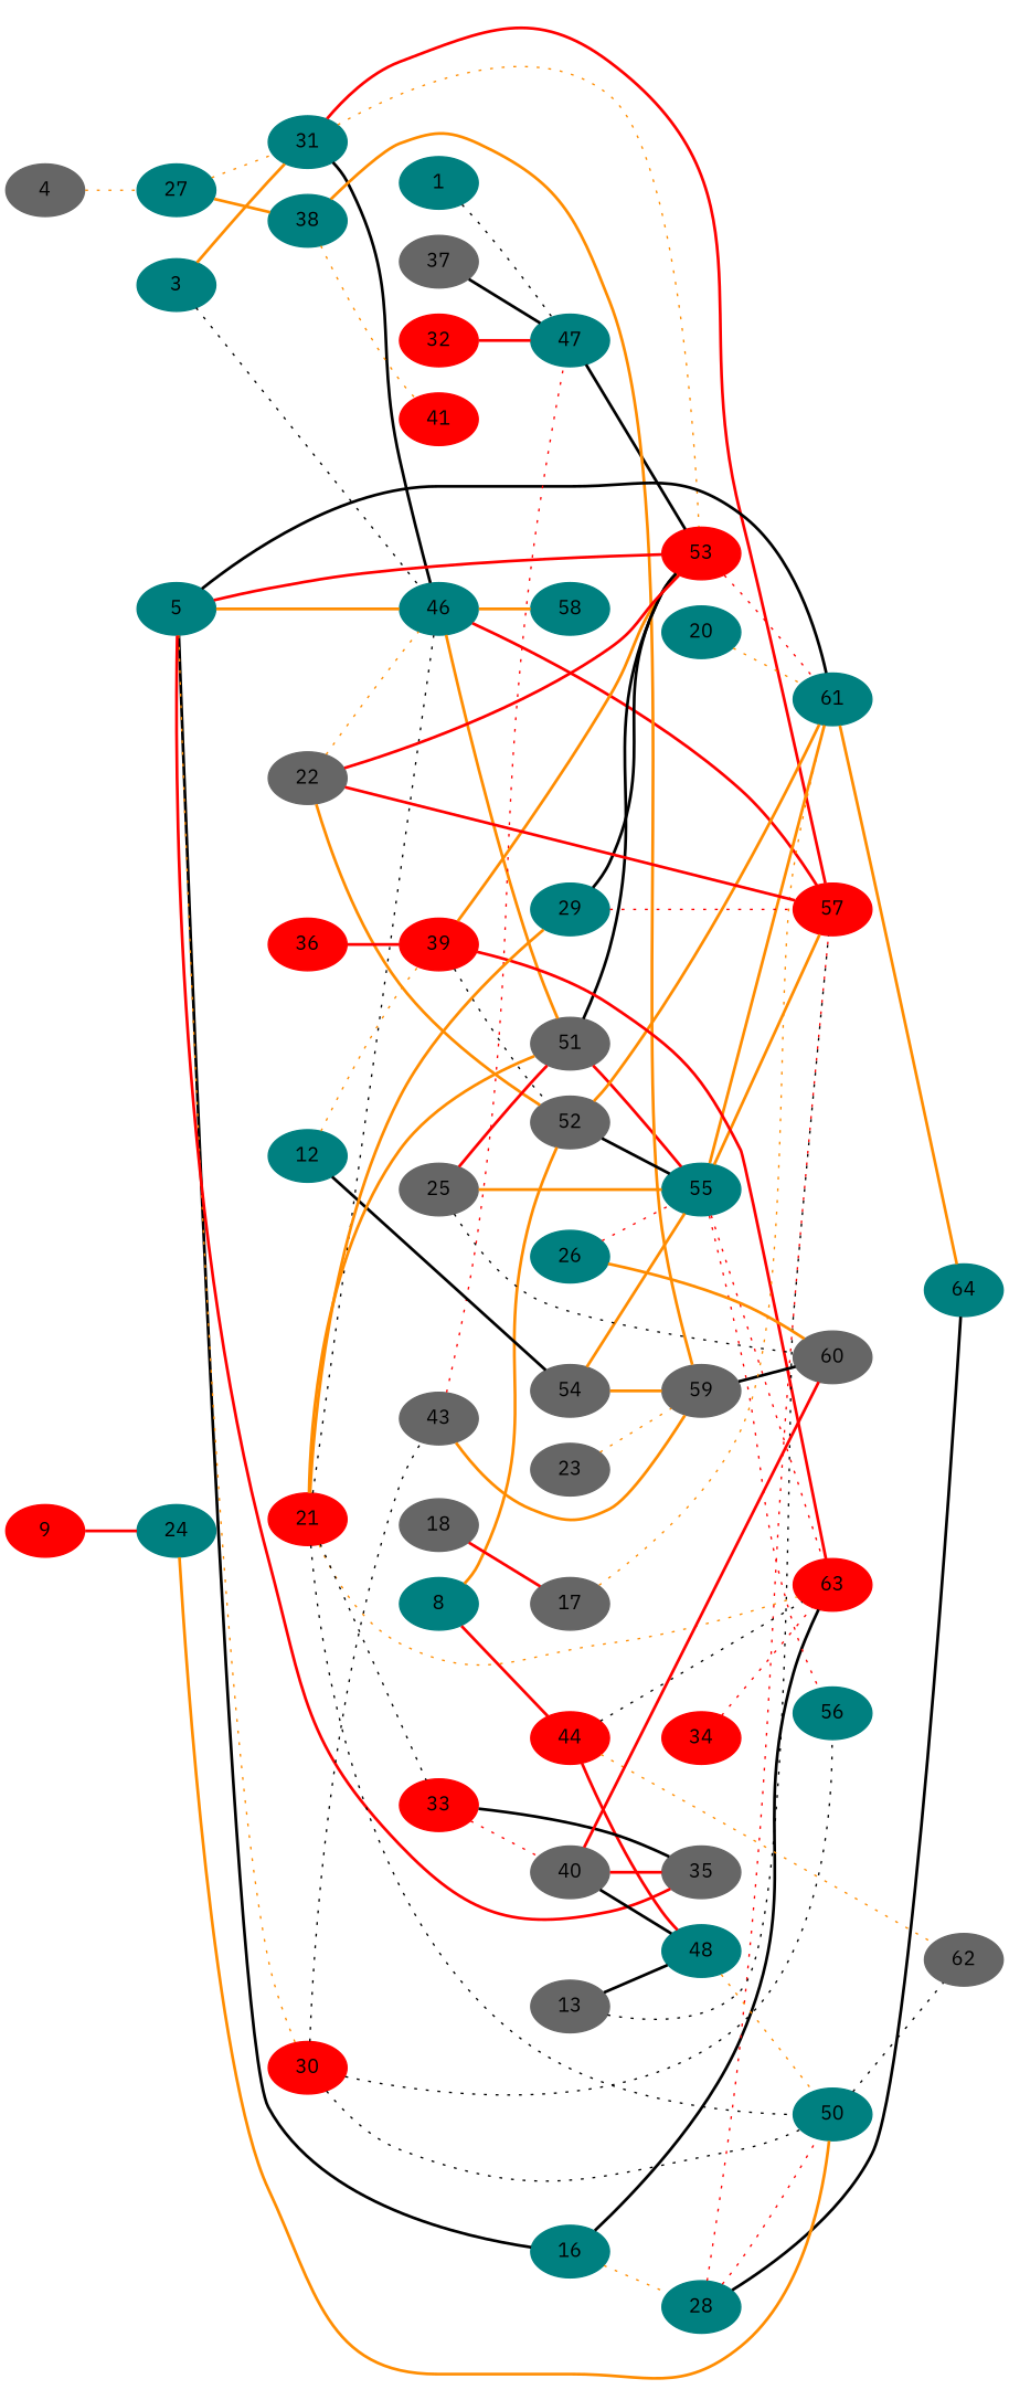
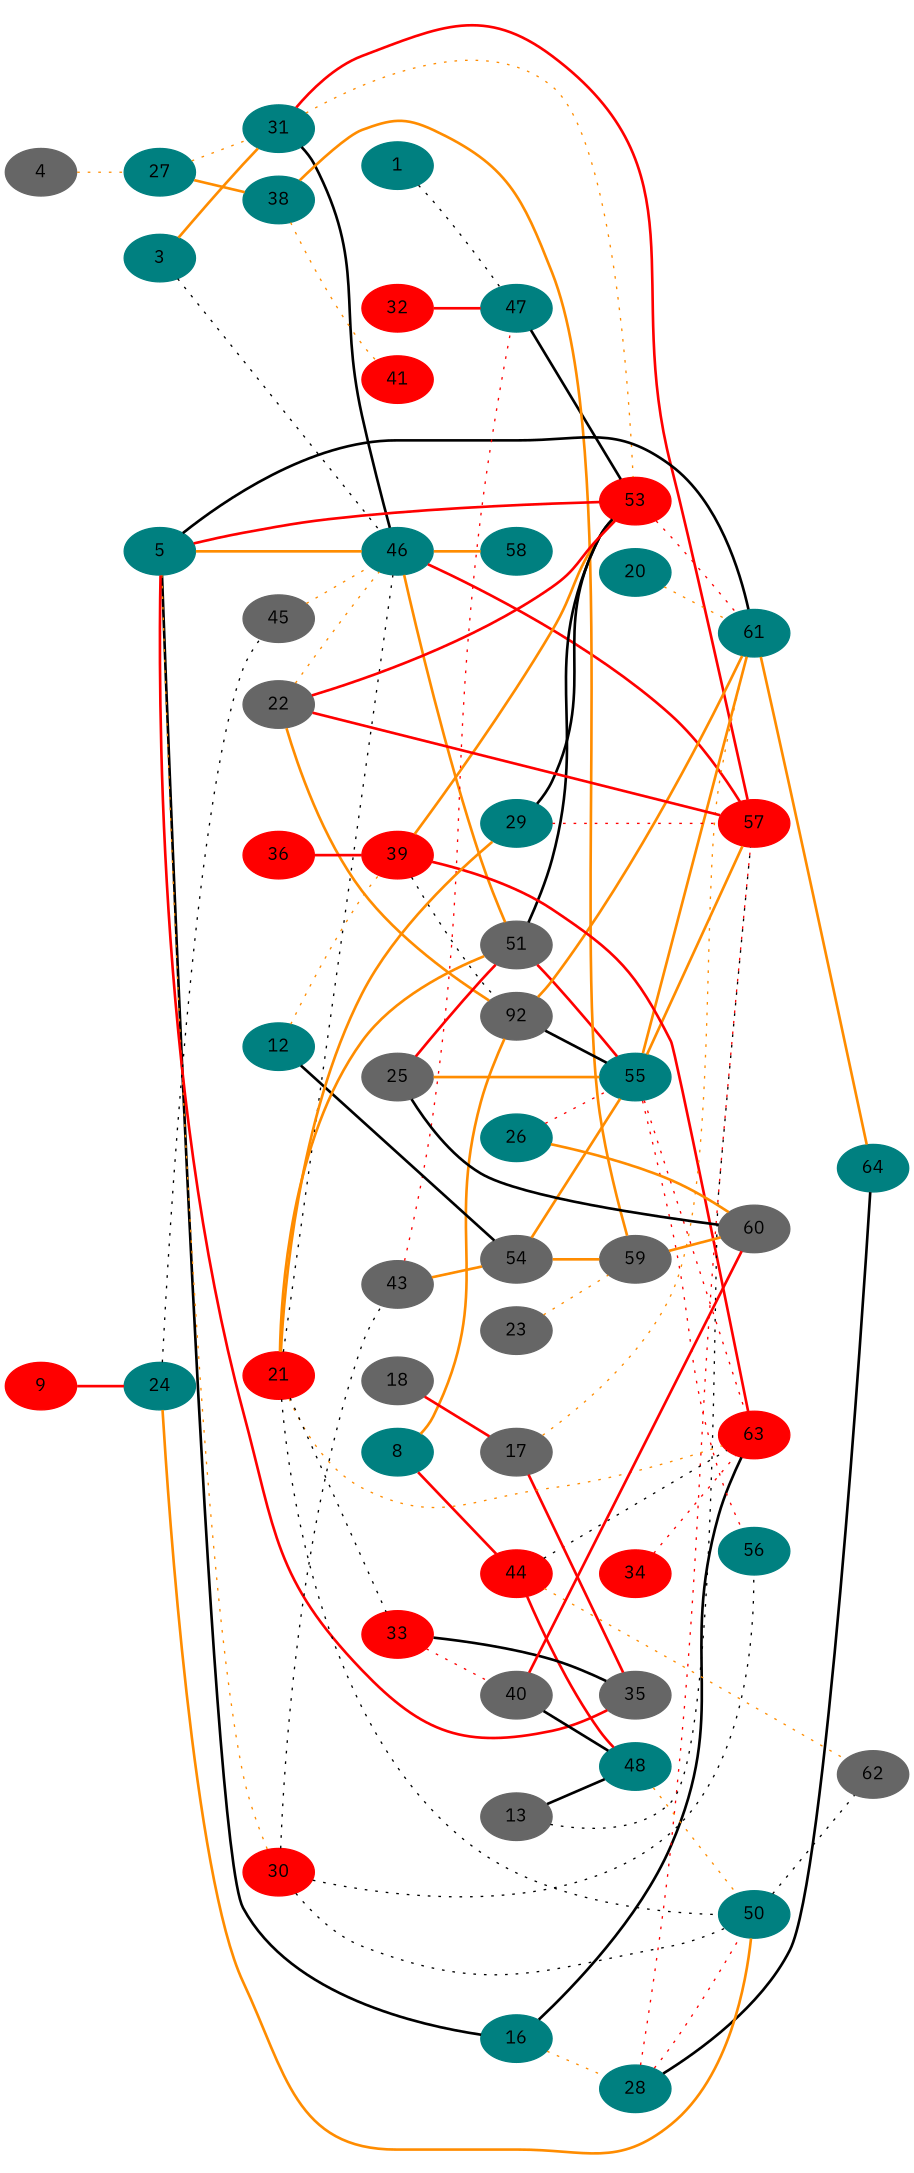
  graph {
    fontname="IBM Plex Sans"
    rankdir=LR
    node [color=teal fontname="IBM Plex Sans" style=filled]
    edge [color=darkorange fontname="IBM Plex Sans" style=bold weight=1.0]
    1
    47
    53 [color=red]
    3
    31
    46
    57 [color=red]
    51 [color=gray40]
    58
    4 [color=gray40]
    27
    38
    5
    16
    30 [color=red]
    35 [color=gray40]
    61
    28
    63 [color=red]
    50
    43 [color=gray40]
    56
    64
    44 [color=red]
    8
-   52 [color=gray40]
+   52 [color=gray40 label=92]
    48
    62 [color=gray40]
    55
    9 [color=red]
    24
+   45 [color=gray40]
    39 [color=red]
    12
    54 [color=gray40]
    59 [color=gray40]
    13 [color=gray40]
    17 [color=gray40]
    18 [color=gray40]
    20
    21 [color=red]
    29
    33 [color=red]
    40 [color=gray40]
    22 [color=gray40]
    23 [color=gray40]
    60 [color=gray40]
    25 [color=gray40]
    26
    41 [color=red]
    32 [color=red]
    34 [color=red]
    36 [color=red]
-   37 [color=gray40]
    1 -- 47 [color=black style=dotted]
    47 -- 53 [color=black]
    53 -- 61 [color=red style=dotted]
    3 -- 31
    3 -- 46 [color=black style=dotted]
    31 -- 53 [style=dotted]
    31 -- 46 [color=black]
    31 -- 57 [color=red]
    46 -- 57 [color=red]
    46 -- 51
    46 -- 58
    51 -- 53 [color=black]
    51 -- 55 [color=red]
    4 -- 27 [style=dotted]
    27 -- 31 [style=dotted]
    27 -- 38
    38 -- 59
    38 -- 41 [style=dotted]
    5 -- 53 [color=red weight=2.0]
    5 -- 46
    5 -- 16 [color=black]
    5 -- 30 [style=dotted]
    5 -- 35 [color=red]
    5 -- 61 [color=black]
    16 -- 28 [style=dotted]
    16 -- 63 [color=black]
    30 -- 50 [color=black style=dotted]
    30 -- 43 [color=black style=dotted]
    30 -- 56 [color=black style=dotted]
    61 -- 64
    28 -- 57 [color=red style=dotted]
    28 -- 50 [color=red style=dotted]
    28 -- 64 [color=black]
    50 -- 62 [color=black style=dotted]
    43 -- 47 [color=red style=dotted]
-   43 -- 59
+   43 -- 54
    44 -- 63 [color=black style=dotted]
    44 -- 48 [color=red]
    44 -- 62 [style=dotted]
    8 -- 44 [color=red]
    8 -- 52
    52 -- 61
    52 -- 55 [color=black]
    48 -- 50 [style=dotted]
    55 -- 57
    55 -- 61
    55 -- 63 [color=red style=dotted]
    55 -- 56 [color=red style=dotted]
    9 -- 24 [color=red]
    24 -- 50
+   24 -- 45 [color=black style=dotted]
+   45 -- 46 [style=dotted]
    39 -- 53
    39 -- 63 [color=red]
    39 -- 52 [color=black style=dotted]
    12 -- 39 [style=dotted]
    12 -- 54 [color=black]
    54 -- 55
    54 -- 59
-   59 -- 60 [color=black]
+   59 -- 60
    13 -- 57 [color=black style=dotted]
    13 -- 48 [color=black]
-   40 -- 35 [color=red]
+   17 -- 35 [color=red]
    17 -- 61 [style=dotted]
    18 -- 17 [color=red]
    20 -- 61 [style=dotted]
    21 -- 46 [color=black style=dotted]
    21 -- 51
    21 -- 63 [style=dotted]
    21 -- 50 [color=black style=dotted]
    21 -- 29
    21 -- 33 [color=black style=dotted]
    29 -- 53 [color=black]
    29 -- 57 [color=red style=dotted]
    33 -- 35 [color=black]
    33 -- 40 [color=red style=dotted]
    40 -- 48 [color=black]
    40 -- 60 [color=red]
    22 -- 53 [color=red]
    22 -- 46 [style=dotted]
    22 -- 57 [color=red]
    22 -- 52
    23 -- 59 [style=dotted]
    25 -- 51 [color=red]
    25 -- 55
-   25 -- 60 [color=black style=dotted]
+   25 -- 60 [color=black]
    26 -- 55 [color=red style=dotted]
    26 -- 60
    32 -- 47 [color=red]
    34 -- 63 [color=red style=dotted]
    36 -- 39 [color=red]
-   37 -- 47 [color=black]
  }
